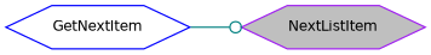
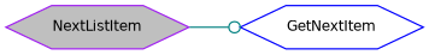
  digraph {
    rankdir=LR
    node [fontname=Helvetica fontsize=10 shape=hexagon style=filled]
    n1 [color=purple fillcolor=grey75 fontcolor=black height=0.2 label=NextListItem width=0.4]
    n2 [color=blue fillcolor=white height=0.2 label=GetNextItem width=0.4]
-   n2 -> n1 [color=teal fontname=Helvetica fontsize=10 labelfontname=Helvetica labelfontsize=10 style=solid arrowhead=odot]
+   n1 -> n2 [color=teal fontname=Helvetica fontsize=10 labelfontname=Helvetica labelfontsize=10 style=solid arrowhead=odot]
  }
